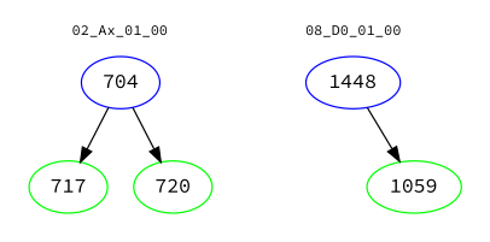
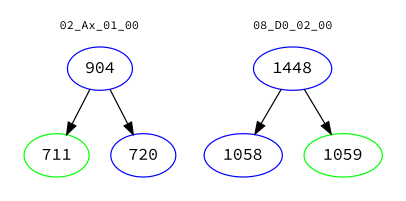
  digraph {
    fontname="Source Code Pro"
    node [color=blue fontname="Source Code Pro"]
    edge [color=black fontname="Source Code Pro"]
-   n1 [label=704]
-   n2 [color=green label=717]
-   n3 [color=green label=720]
+   n1 [label=904]
+   n2 [color=green label=711]
+   n3 [label=720]
    n4 [label=1448]
+   n5 [label=1058]
    n6 [color=green label=1059]
    subgraph cluster_1 {
      color=white
      fontsize=10
      label="02_Ax_01_00"
      n1
      n2
      n3
    }
    subgraph cluster_2 {
      color=white
      fontsize=10
-     label="08_D0_01_00"
+     label="08_D0_02_00"
      n4
+     n5
      n6
    }
    n1 -> n2
    n1 -> n3
+   n4 -> n5
    n4 -> n6
  }
